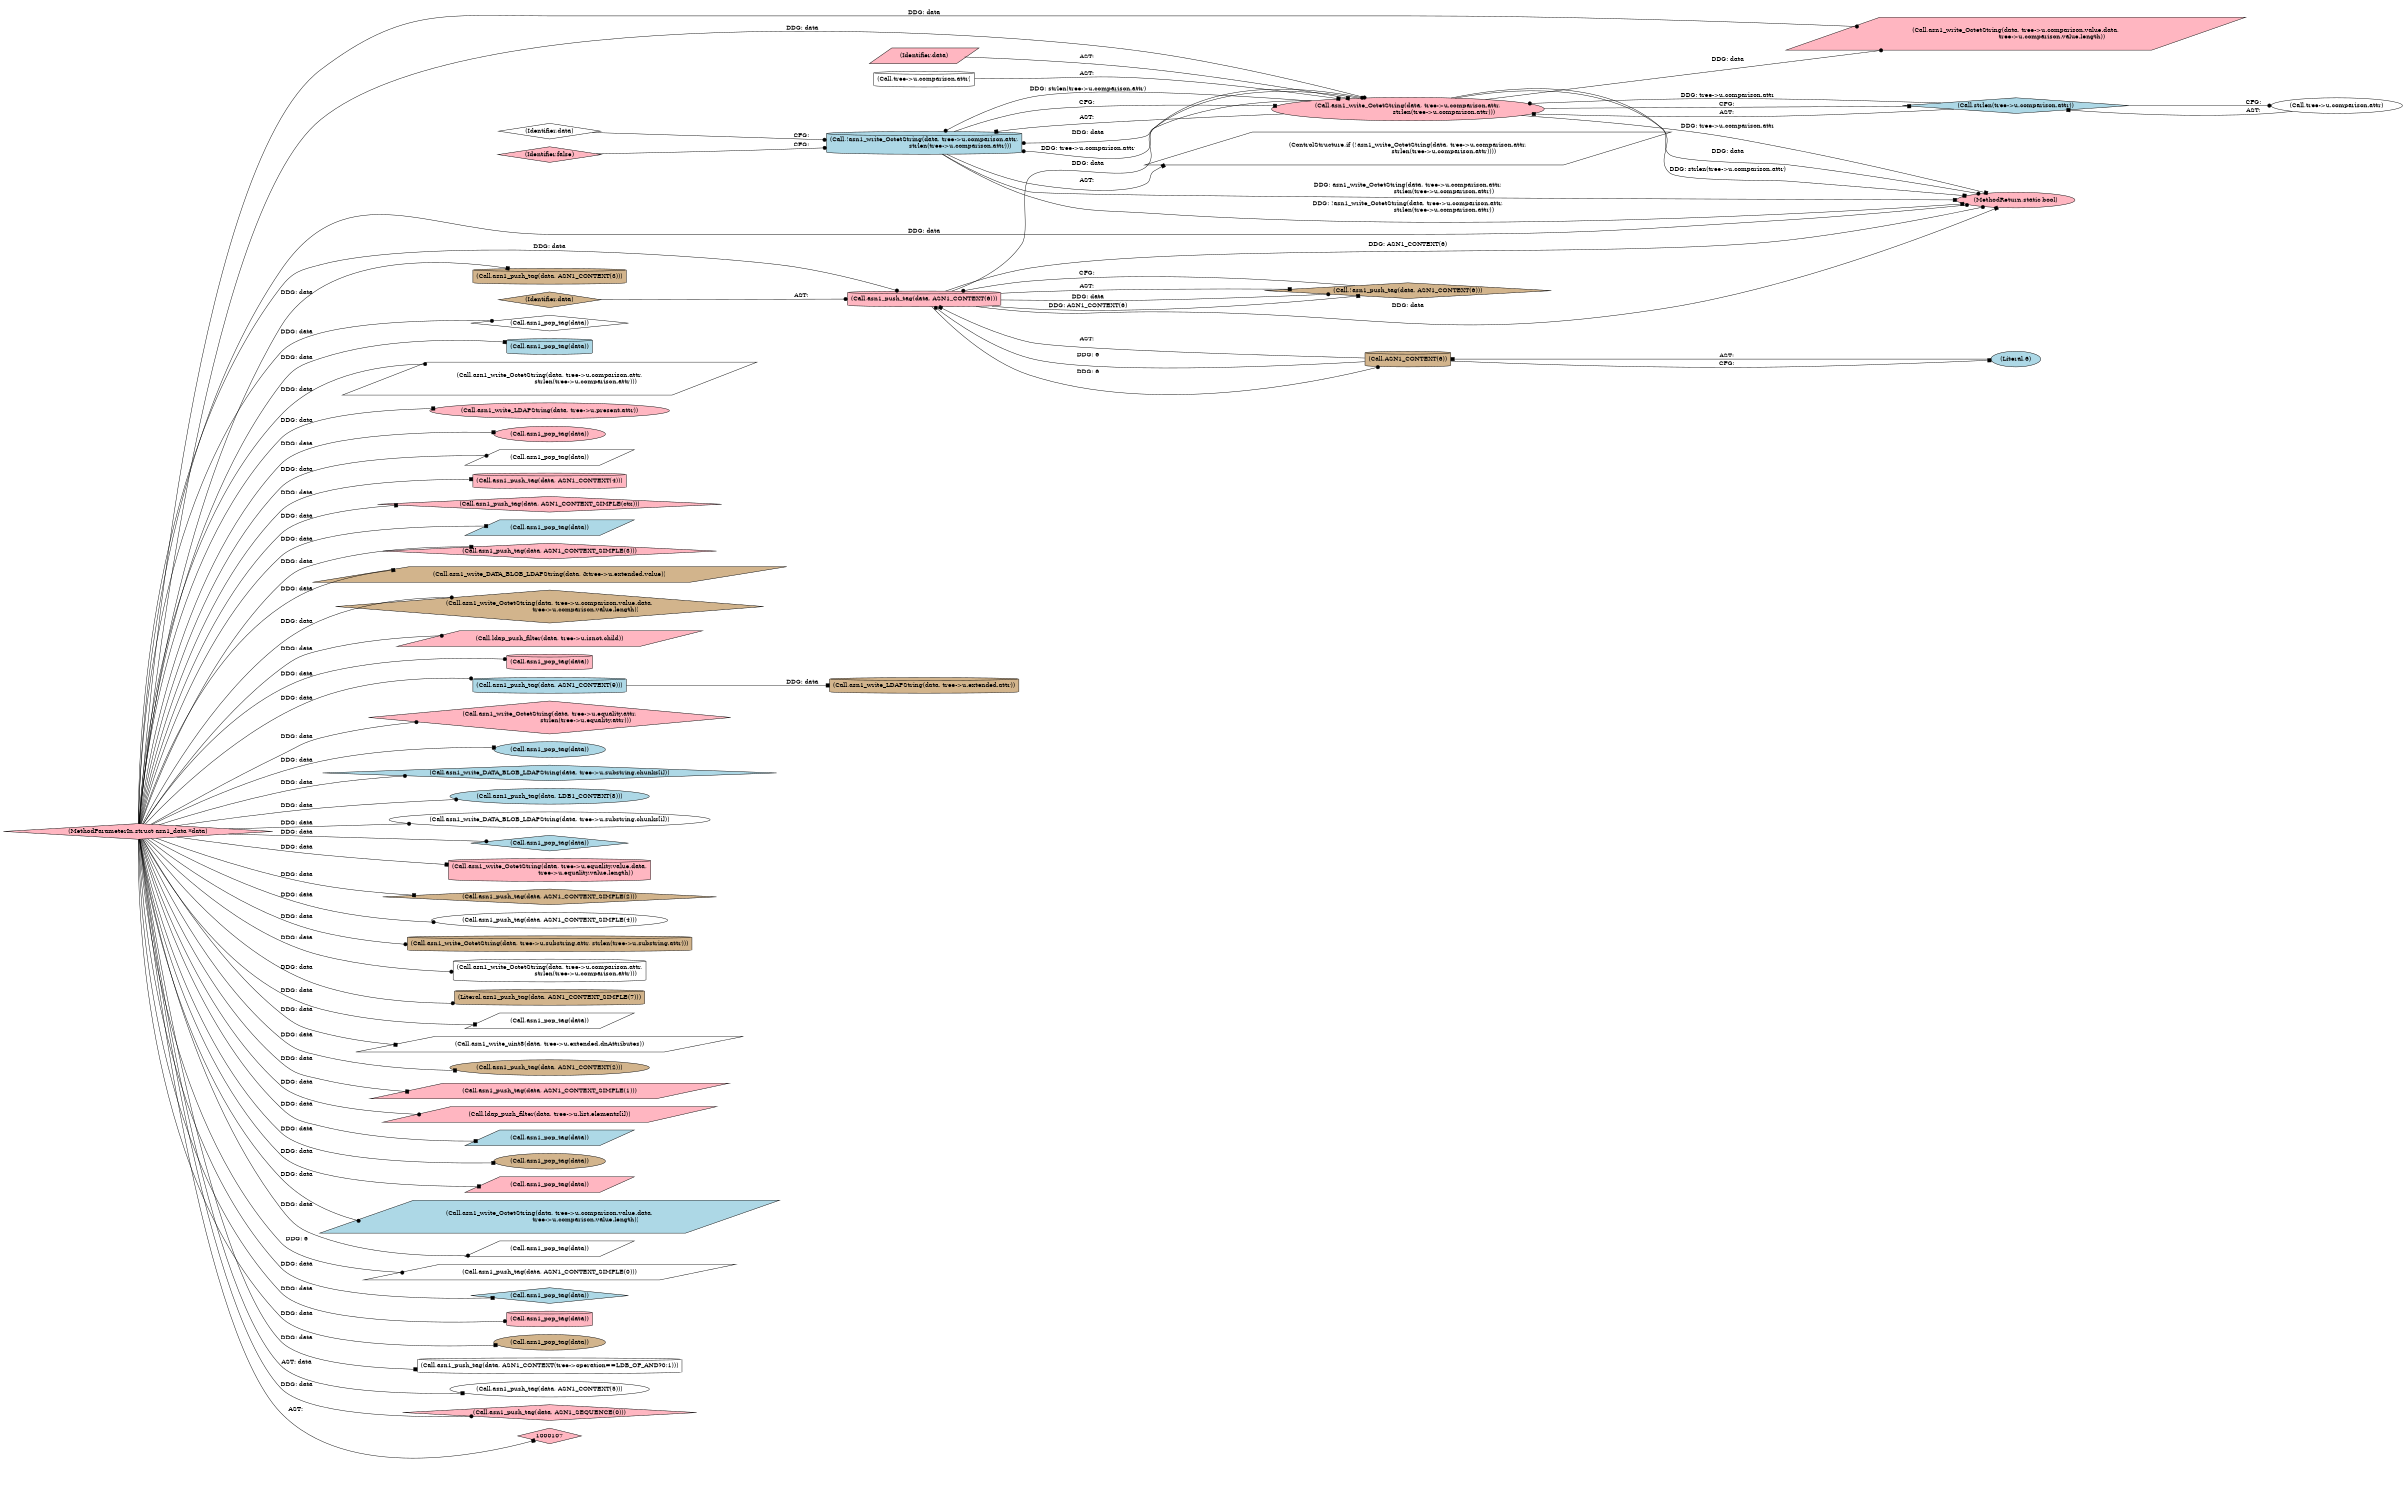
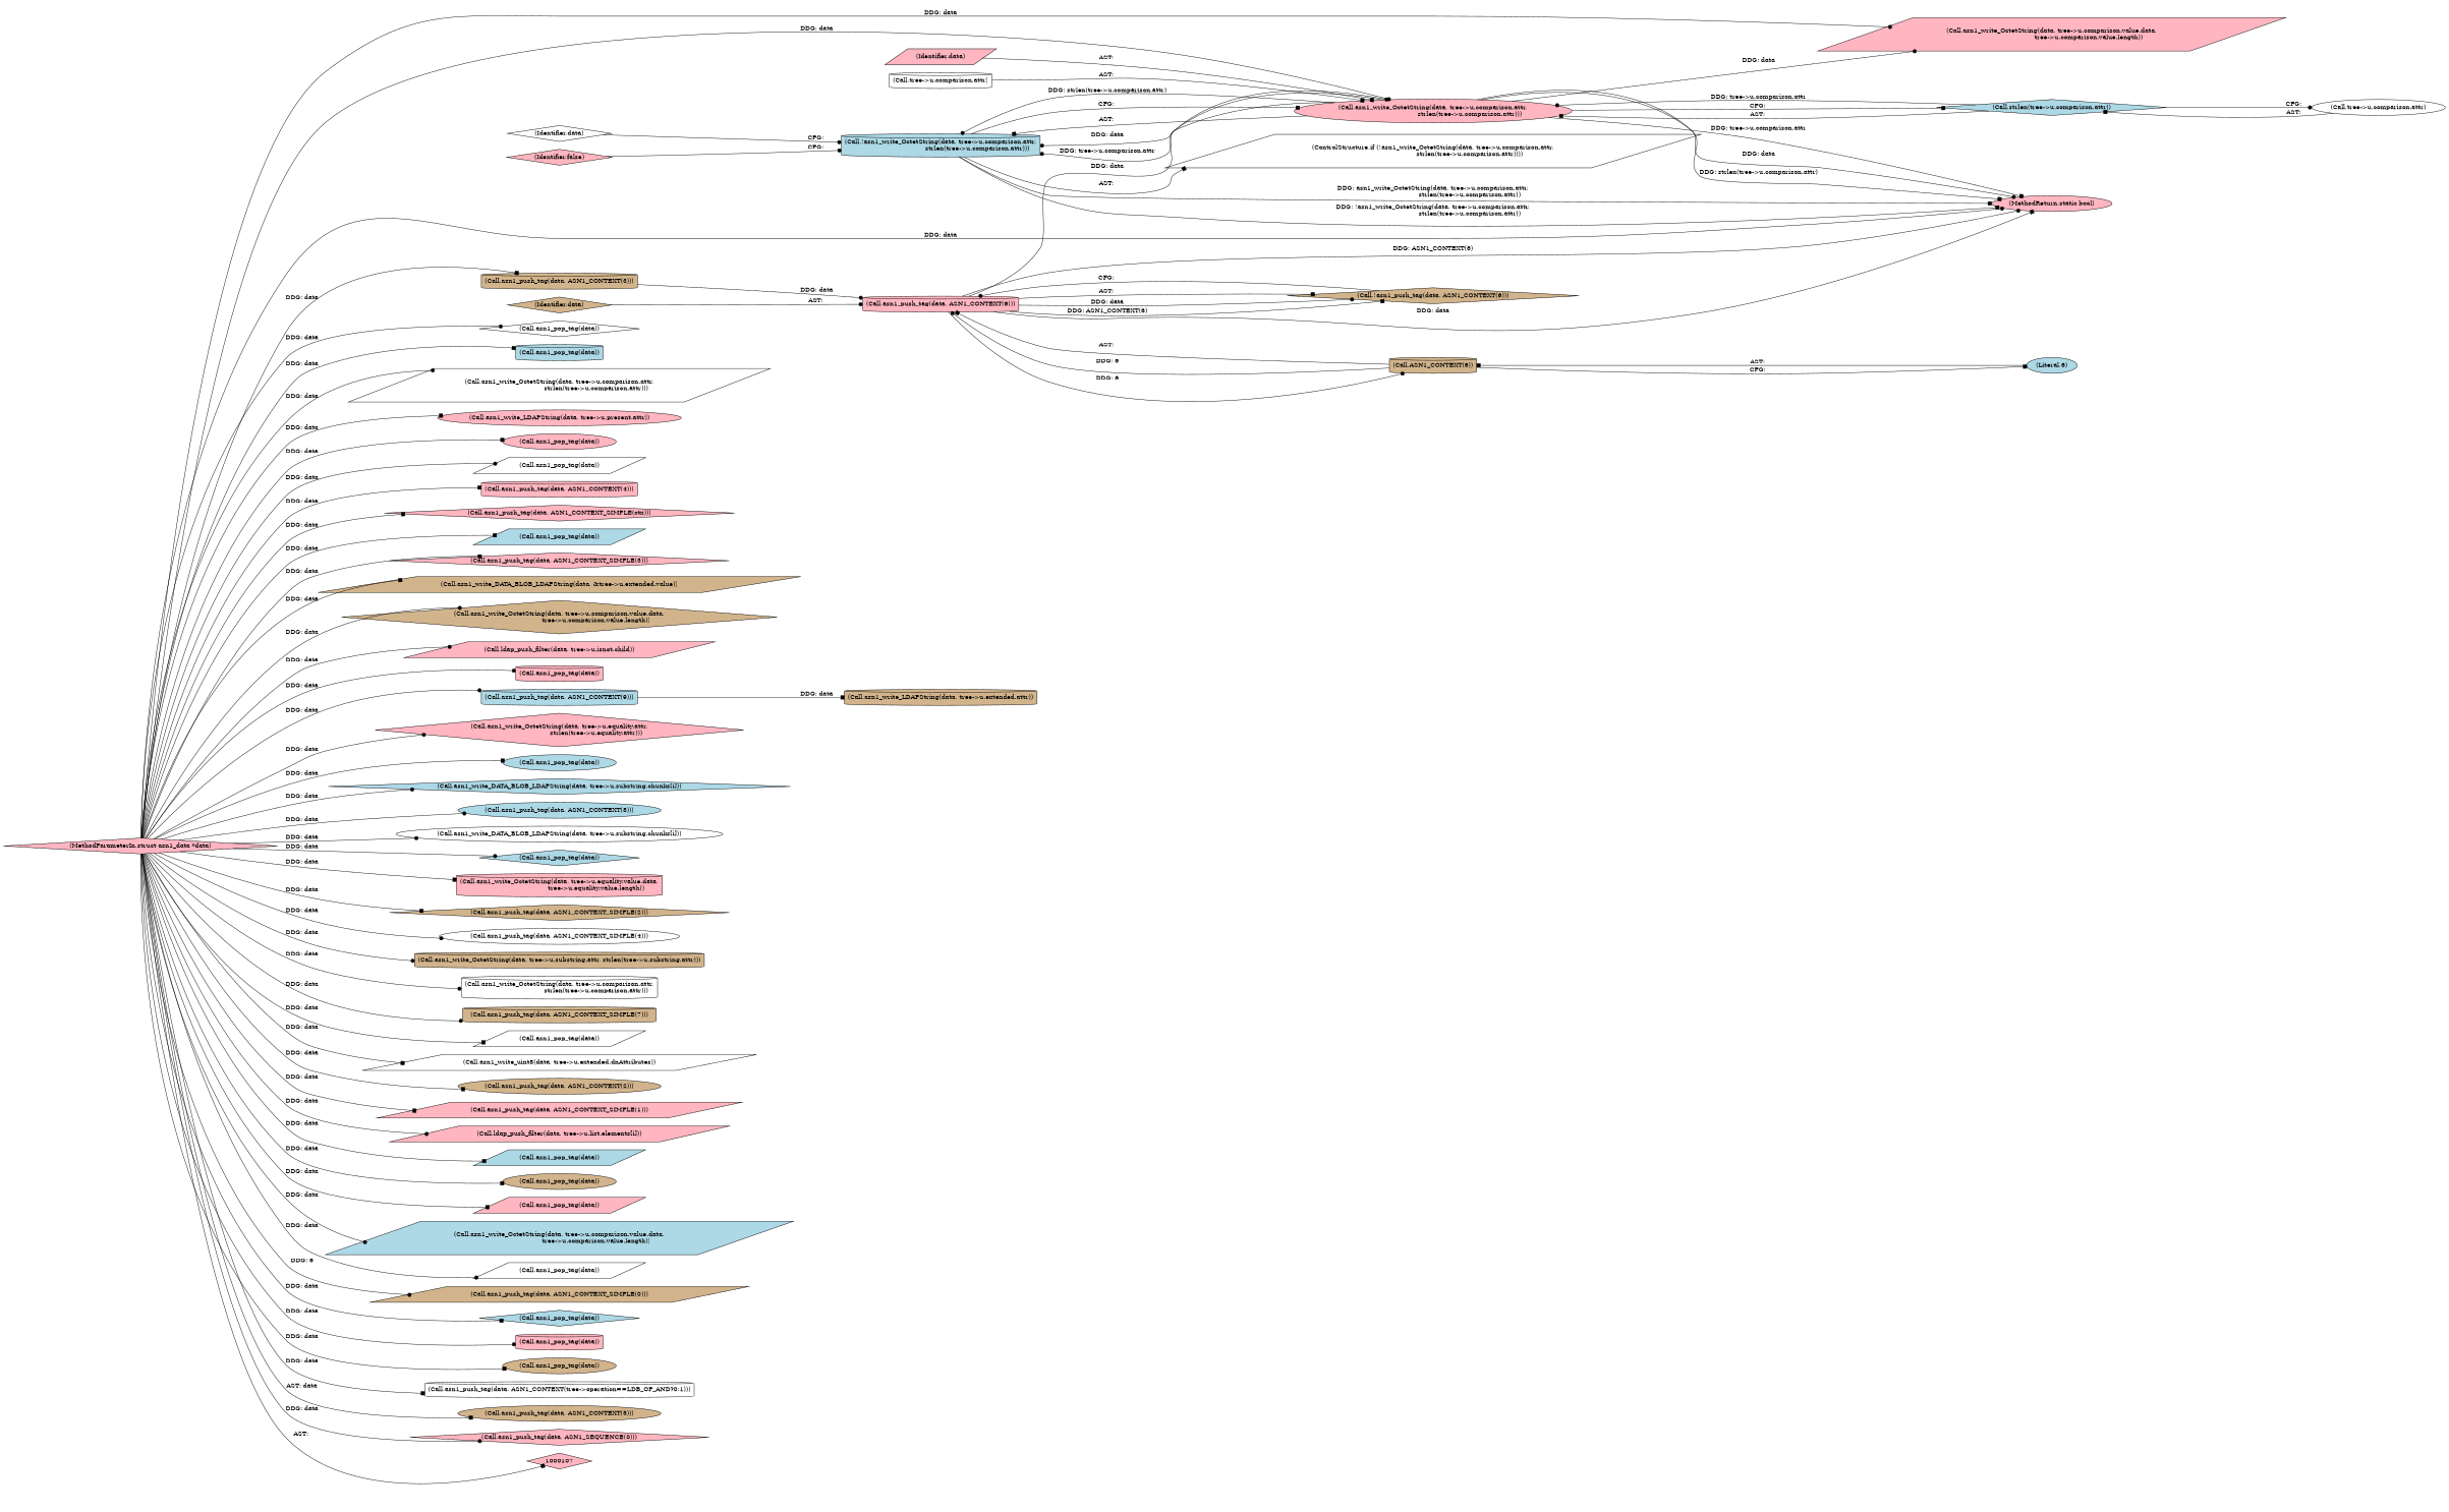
  digraph {
    rankdir=LR
    node [fillcolor=lightpink shape=parallelogram style=filled]
    edge [arrowhead=box]
    n1 [fillcolor=lightblue label="(Call,!asn1_write_OctetString(data, tree->u.comparison.attr,\n                                     strlen(tree->u.comparison.attr)))" shape=cylinder]
    n2 [label="(Call,asn1_write_OctetString(data, tree->u.comparison.attr,\n                                     strlen(tree->u.comparison.attr)))" shape=ellipse]
    n3 [label="(MethodReturn,static bool)" shape=ellipse]
    n4 [fillcolor=white label="(ControlStructure,if (!asn1_write_OctetString(data, tree->u.comparison.attr,\n                                     strlen(tree->u.comparison.attr))))"]
    n5 [fillcolor=lightblue label="(Call,strlen(tree->u.comparison.attr))" shape=diamond]
    n6 [label="(Call,asn1_write_OctetString(data, tree->u.comparison.value.data,\n                                     tree->u.comparison.value.length))"]
    n7 [fillcolor=white label="(Call,tree->u.comparison.attr)" shape=ellipse]
    n8 [label="(Call,asn1_push_tag(data, ASN1_CONTEXT(6)))" shape=cylinder]
    n9 [fillcolor=tan label="(Call,ASN1_CONTEXT(6))" shape=cylinder]
    n10 [fillcolor=tan label="(Call,!asn1_push_tag(data, ASN1_CONTEXT(6)))" shape=diamond]
    n11 [fillcolor=lightblue label="(Literal,6)" shape=ellipse]
    n12 [label="(MethodParameterIn,struct asn1_data *data)" shape=diamond]
    n13 [fillcolor=white label="(Call,asn1_pop_tag(data))" shape=diamond]
    n14 [fillcolor=lightblue label="(Call,asn1_pop_tag(data))" shape=cylinder]
    n15 [fillcolor=white label="(Call,asn1_write_OctetString(data, tree->u.comparison.attr,\n                                     strlen(tree->u.comparison.attr)))"]
    n16 [label="(Call,asn1_write_LDAPString(data, tree->u.present.attr))" shape=ellipse]
    n17 [label="(Call,asn1_pop_tag(data))" shape=ellipse]
    n18 [fillcolor=white label="(Call,asn1_pop_tag(data))"]
    n19 [label="(Call,asn1_push_tag(data, ASN1_CONTEXT(4)))" shape=cylinder]
    n20 [label="(Call,asn1_push_tag(data, ASN1_CONTEXT_SIMPLE(ctx)))" shape=diamond]
    n21 [fillcolor=lightblue label="(Call,asn1_pop_tag(data))"]
    n22 [fillcolor=tan label="(Call,asn1_push_tag(data, ASN1_CONTEXT(3)))" shape=cylinder]
    n23 [label="(Call,asn1_push_tag(data, ASN1_CONTEXT_SIMPLE(3)))" shape=diamond]
    n24 [fillcolor=tan label="(Call,asn1_write_DATA_BLOB_LDAPString(data, &tree->u.extended.value))"]
    n25 [fillcolor=tan label="(Call,asn1_write_OctetString(data, tree->u.comparison.value.data,\n                                     tree->u.comparison.value.length))" shape=diamond]
    n26 [label="(Call,ldap_push_filter(data, tree->u.isnot.child))"]
    n27 [label="(Call,asn1_pop_tag(data))" shape=cylinder]
    n28 [fillcolor=lightblue label="(Call,asn1_push_tag(data, ASN1_CONTEXT(9)))" shape=cylinder]
    n29 [label="(Call,asn1_write_OctetString(data, tree->u.equality.attr,\n                                     strlen(tree->u.equality.attr)))" shape=diamond]
    n30 [fillcolor=lightblue label="(Call,asn1_pop_tag(data))" shape=ellipse]
    n31 [fillcolor=lightblue label="(Call,asn1_write_DATA_BLOB_LDAPString(data, tree->u.substring.chunks[i]))" shape=diamond]
-   n32 [fillcolor=lightblue label="(Call,asn1_push_tag(data, LDB1_CONTEXT(8)))" shape=ellipse]
+   n32 [fillcolor=lightblue label="(Call,asn1_push_tag(data, ASN1_CONTEXT(8)))" shape=ellipse]
    n33 [fillcolor=white label="(Call,asn1_write_DATA_BLOB_LDAPString(data, tree->u.substring.chunks[i]))" shape=ellipse]
    n34 [fillcolor=lightblue label="(Call,asn1_pop_tag(data))" shape=diamond]
    n35 [label="(Call,asn1_write_OctetString(data, tree->u.equality.value.data,\n                                     tree->u.equality.value.length))" shape=cylinder]
    n36 [fillcolor=tan label="(Call,asn1_push_tag(data, ASN1_CONTEXT_SIMPLE(2)))" shape=diamond]
    n37 [fillcolor=white label="(Call,asn1_push_tag(data, ASN1_CONTEXT_SIMPLE(4)))" shape=ellipse]
    n38 [fillcolor=tan label="(Call,asn1_write_OctetString(data, tree->u.substring.attr, strlen(tree->u.substring.attr)))" shape=cylinder]
    n39 [fillcolor=white label="(Call,asn1_write_OctetString(data, tree->u.comparison.attr,\n                                     strlen(tree->u.comparison.attr)))" shape=cylinder]
-   n40 [fillcolor=tan label="(Literal,asn1_push_tag(data, ASN1_CONTEXT_SIMPLE(7)))" shape=cylinder]
+   n40 [fillcolor=tan label="(Call,asn1_push_tag(data, ASN1_CONTEXT_SIMPLE(7)))" shape=cylinder]
    n41 [fillcolor=white label="(Call,asn1_pop_tag(data))"]
    n42 [fillcolor=white label="(Call,asn1_write_uint8(data, tree->u.extended.dnAttributes))"]
    n43 [fillcolor=tan label="(Call,asn1_push_tag(data, ASN1_CONTEXT(2)))" shape=ellipse]
    n44 [label="(Call,asn1_push_tag(data, ASN1_CONTEXT_SIMPLE(1)))"]
    n45 [label="(Call,ldap_push_filter(data, tree->u.list.elements[i]))"]
    n46 [fillcolor=lightblue label="(Call,asn1_pop_tag(data))"]
    n47 [fillcolor=tan label="(Call,asn1_pop_tag(data))" shape=ellipse]
    n48 [label="(Call,asn1_pop_tag(data))"]
    n49 [fillcolor=lightblue label="(Call,asn1_write_OctetString(data, tree->u.comparison.value.data,\n                                     tree->u.comparison.value.length))"]
    n50 [fillcolor=white label="(Call,asn1_pop_tag(data))"]
-   n51 [fillcolor=white label="(Call,asn1_push_tag(data, ASN1_CONTEXT_SIMPLE(0)))"]
+   n51 [fillcolor=tan label="(Call,asn1_push_tag(data, ASN1_CONTEXT_SIMPLE(0)))"]
    n52 [fillcolor=lightblue label="(Call,asn1_pop_tag(data))" shape=diamond]
    n53 [label="(Call,asn1_pop_tag(data))" shape=cylinder]
    n54 [fillcolor=tan label="(Call,asn1_pop_tag(data))" shape=ellipse]
    n55 [fillcolor=white label="(Call,asn1_push_tag(data, ASN1_CONTEXT(tree->operation==LDB_OP_AND?0:1)))" shape=cylinder]
-   n56 [fillcolor=white label="(Call,asn1_push_tag(data, ASN1_CONTEXT(5)))" shape=ellipse]
+   n56 [fillcolor=tan label="(Call,asn1_push_tag(data, ASN1_CONTEXT(5)))" shape=ellipse]
    n57 [label="(Call,asn1_push_tag(data, ASN1_SEQUENCE(0)))" shape=diamond]
    1000107 [shape=diamond]
    n59 [fillcolor=tan label="(Call,asn1_write_LDAPString(data, tree->u.extended.attr))" shape=cylinder]
    n60 [label="(Identifier,data)"]
    n61 [fillcolor=tan label="(Identifier,data)" shape=diamond]
    n62 [fillcolor=white label="(Call,tree->u.comparison.attr)" shape=cylinder]
    n63 [fillcolor=white label="(Identifier,data)" shape=diamond]
    n64 [label="(Identifier,false)" shape=diamond]
    n1 -> n2 [label="CFG: "]
    n1 -> n3 [label="DDG: asn1_write_OctetString(data, tree->u.comparison.attr,\n                                     strlen(tree->u.comparison.attr))"]
    n1 -> n3 [label="DDG: !asn1_write_OctetString(data, tree->u.comparison.attr,\n                                     strlen(tree->u.comparison.attr))"]
    n1 -> n4 [label="AST: "]
    n2 -> n1 [label="AST: "]
    n2 -> n1 [arrowhead=dot label="DDG: data"]
    n2 -> n1 [arrowhead=dot label="DDG: tree->u.comparison.attr"]
    n2 -> n1 [arrowhead=dot label="DDG: strlen(tree->u.comparison.attr)"]
    n2 -> n3 [arrowhead=dot label="DDG: data"]
    n2 -> n3 [label="DDG: strlen(tree->u.comparison.attr)"]
    n2 -> n3 [label="DDG: tree->u.comparison.attr"]
    n2 -> n5 [label="CFG: "]
    n2 -> n6 [arrowhead=dot label="DDG: data"]
    n5 -> n2 [label="AST: "]
    n5 -> n2 [arrowhead=dot label="DDG: tree->u.comparison.attr"]
    n5 -> n7 [arrowhead=dot label="CFG: "]
    n7 -> n5 [label="AST: "]
    n8 -> n2 [arrowhead=dot label="DDG: data"]
    n8 -> n3 [arrowhead=dot label="DDG: ASN1_CONTEXT(6)"]
    n8 -> n3 [label="DDG: data"]
    n8 -> n9 [arrowhead=dot label="DDG: 6"]
    n8 -> n10 [label="AST: "]
    n8 -> n10 [arrowhead=dot label="DDG: data"]
    n8 -> n10 [label="DDG: ASN1_CONTEXT(6)"]
    n9 -> n8 [label="AST: "]
    n9 -> n8 [arrowhead=dot label="DDG: 6"]
    n9 -> n11 [label="CFG: "]
    n10 -> n8 [arrowhead=dot label="CFG: "]
    n11 -> n9 [label="AST: "]
    n12 -> n2 [arrowhead=dot label="DDG: data"]
    n12 -> n3 [arrowhead=dot label="DDG: data"]
    n12 -> n6 [arrowhead=dot label="DDG: data"]
-   n12 -> n8 [arrowhead=dot label="DDG: data"]
+   n22 -> n8 [arrowhead=dot label="DDG: data"]
    n12 -> n13 [arrowhead=dot label="DDG: data"]
    n12 -> n14 [label="DDG: data"]
    n12 -> n15 [arrowhead=dot label="DDG: data"]
    n12 -> n16 [label="DDG: data"]
    n12 -> n17 [label="DDG: data"]
    n12 -> n18 [arrowhead=dot label="DDG: data"]
    n12 -> n19 [label="DDG: data"]
    n12 -> n20 [label="DDG: data"]
    n12 -> n21 [label="DDG: data"]
    n12 -> n22 [label="DDG: data"]
    n12 -> n23 [label="DDG: data"]
    n12 -> n24 [label="DDG: data"]
    n12 -> n25 [arrowhead=dot label="DDG: data"]
    n12 -> n26 [arrowhead=dot label="DDG: data"]
    n12 -> n27 [arrowhead=dot label="DDG: data"]
    n12 -> n28 [arrowhead=dot label="DDG: data"]
    n12 -> n29 [arrowhead=dot label="DDG: data"]
    n12 -> n30 [label="DDG: data"]
    n12 -> n31 [arrowhead=dot label="DDG: data"]
    n12 -> n32 [arrowhead=dot label="DDG: data"]
    n12 -> n33 [arrowhead=dot label="DDG: data"]
    n12 -> n34 [arrowhead=dot label="DDG: data"]
    n12 -> n35 [label="DDG: data"]
    n12 -> n36 [label="DDG: data"]
    n12 -> n37 [arrowhead=dot label="DDG: data"]
    n12 -> n38 [arrowhead=dot label="DDG: data"]
    n12 -> n39 [arrowhead=dot label="DDG: data"]
    n12 -> n40 [arrowhead=dot label="DDG: data"]
    n12 -> n41 [label="DDG: data"]
    n12 -> n42 [label="DDG: data"]
    n12 -> n43 [label="DDG: data"]
    n12 -> n44 [label="DDG: data"]
    n12 -> n45 [arrowhead=dot label="DDG: data"]
    n12 -> n46 [label="DDG: data"]
    n12 -> n47 [label="DDG: data"]
    n12 -> n48 [label="DDG: data"]
    n12 -> n49 [arrowhead=dot label="DDG: data"]
    n12 -> n50 [arrowhead=dot label="DDG: data"]
    n12 -> n51 [arrowhead=dot label="DDG: 6"]
    n12 -> n52 [label="DDG: data"]
    n12 -> n53 [arrowhead=dot label="DDG: data"]
    n12 -> n54 [label="DDG: data"]
    n12 -> n55 [label="DDG: data"]
    n12 -> n56 [label="AST: data"]
    n12 -> n57 [arrowhead=dot label="DDG: data"]
    n12 -> 1000107 [label="AST: "]
    n28 -> n59 [label="DDG: data"]
    n60 -> n2 [label="AST: "]
    n61 -> n8 [arrowhead=dot label="AST: "]
    n62 -> n2 [label="AST: "]
    n63 -> n1 [arrowhead=dot label="CFG: "]
    n64 -> n1 [arrowhead=dot label="CFG: "]
  }
